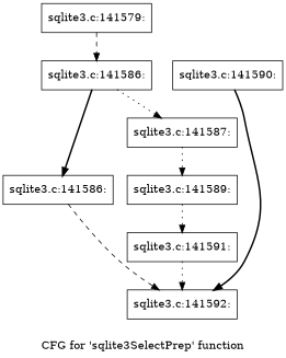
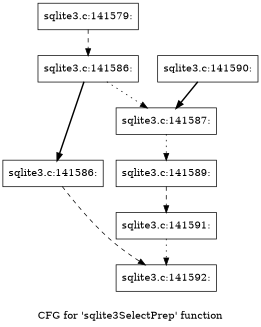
  digraph {
    label="CFG for 'sqlite3SelectPrep' function"
    node [shape=record]
    edge [style=dotted]
    n1 [label="{sqlite3.c:141579:}"]
    n2 [label="{sqlite3.c:141586:}"]
    n3 [label="{sqlite3.c:141586:}"]
    n4 [label="{sqlite3.c:141587:}"]
    n5 [label="{sqlite3.c:141592:}"]
    n6 [label="{sqlite3.c:141589:}"]
    n7 [label="{sqlite3.c:141591:}"]
    n8 [label="{sqlite3.c:141590:}"]
    n1 -> n2 [style=dashed]
    n2 -> n3 [style=bold]
    n2 -> n4
    n3 -> n5 [style=dashed]
    n4 -> n6
-   n6 -> n7
+   n6 -> n7 [style=dashed]
    n7 -> n5
-   n8 -> n5 [style=bold]
+   n8 -> n4 [style=bold]
  }
